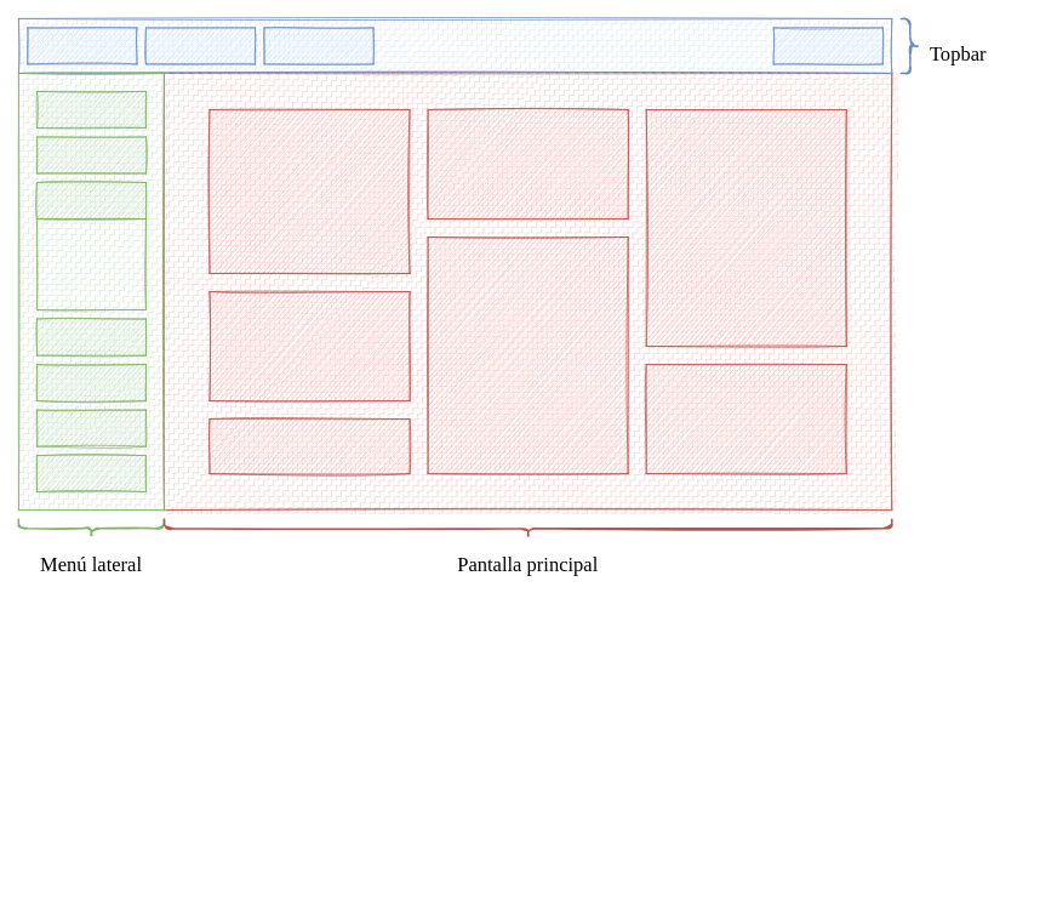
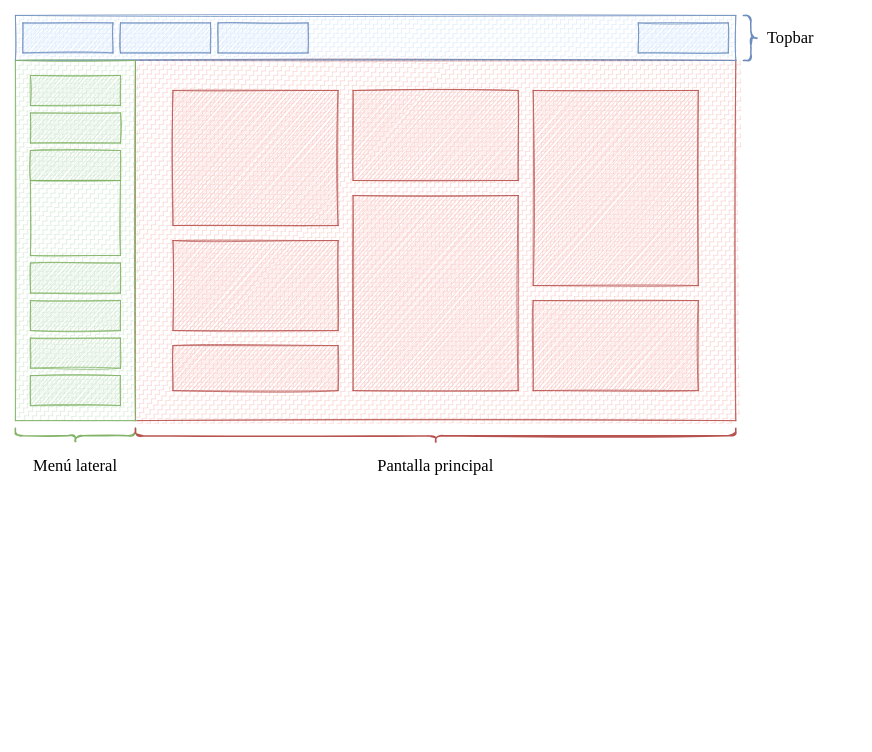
  <mxCell id="0" />
  <mxCell id="1" parent="0" />
  <mxCell id="2" value="" style="rounded=0;whiteSpace=wrap;html=1;sketch=1;strokeColor=#b85450;fillColor=#f8cecc;fillStyle=zigzag-line;" vertex="1" parent="1"><mxGeometry x="180" y="80" width="800" height="480" as="geometry" /></mxCell>
  <mxCell id="3" value="" style="rounded=0;whiteSpace=wrap;html=1;strokeColor=#6c8ebf;sketch=1;fontFamily=Kalam;fontSource=https%3A%2F%2Ffonts.googleapis.com%2Fcss%3Ffamily%3DKalam;fontSize=22;fillColor=#dae8fc;fillStyle=zigzag-line;" vertex="1" parent="1"><mxGeometry x="20" y="20" width="960" height="60" as="geometry" /></mxCell>
  <mxCell id="4" value="" style="rounded=0;whiteSpace=wrap;html=1;strokeColor=#82b366;sketch=1;fillColor=#d5e8d4;fillStyle=zigzag-line;" vertex="1" parent="1"><mxGeometry x="20" y="80" width="160" height="480" as="geometry" /></mxCell>
  <mxCell id="5" value="" style="rounded=0;whiteSpace=wrap;html=1;sketch=1;fillColor=#f8cecc;strokeColor=#b85450;fillStyle=zigzag;" vertex="1" parent="1"><mxGeometry x="230" y="120" width="220" height="180" as="geometry" /></mxCell>
  <mxCell id="6" value="" style="rounded=0;whiteSpace=wrap;html=1;sketch=1;fillColor=#f8cecc;strokeColor=#b85450;fillStyle=zigzag;" vertex="1" parent="1"><mxGeometry x="230" y="320" width="220" height="120" as="geometry" /></mxCell>
  <mxCell id="7" value="" style="rounded=0;whiteSpace=wrap;html=1;sketch=1;fillColor=#f8cecc;strokeColor=#b85450;fillStyle=zigzag;" vertex="1" parent="1"><mxGeometry x="470" y="120" width="220" height="120" as="geometry" /></mxCell>
  <mxCell id="8" value="" style="rounded=0;whiteSpace=wrap;html=1;sketch=1;fillColor=#f8cecc;strokeColor=#b85450;fillStyle=zigzag;" vertex="1" parent="1"><mxGeometry x="470" y="260" width="220" height="260" as="geometry" /></mxCell>
  <mxCell id="9" value="" style="rounded=0;whiteSpace=wrap;html=1;sketch=1;fillColor=#f8cecc;strokeColor=#b85450;fillStyle=zigzag;" vertex="1" parent="1"><mxGeometry x="230" y="460" width="220" height="60" as="geometry" /></mxCell>
  <mxCell id="10" value="" style="rounded=0;whiteSpace=wrap;html=1;sketch=1;fillColor=#f8cecc;strokeColor=#b85450;fillStyle=zigzag;" vertex="1" parent="1"><mxGeometry x="710" y="120" width="220" height="260" as="geometry" /></mxCell>
  <mxCell id="11" value="" style="rounded=0;whiteSpace=wrap;html=1;sketch=1;fillColor=#f8cecc;strokeColor=#b85450;fillStyle=zigzag;" vertex="1" parent="1"><mxGeometry x="710" y="400" width="220" height="120" as="geometry" /></mxCell>
  <mxCell id="12" value="Menú lateral" style="text;html=1;strokeColor=none;fillColor=none;align=center;verticalAlign=middle;whiteSpace=wrap;rounded=0;sketch=1;fontFamily=Kalam;fontSource=https%3A%2F%2Ffonts.googleapis.com%2Fcss%3Ffamily%3DKalam;fontSize=22;" vertex="1" parent="1"><mxGeometry x="20" y="600" width="160" height="40" as="geometry" /></mxCell>
- <mxCell id="13" value="Topbar" style="text;html=1;strokeColor=none;fillColor=none;align=left;verticalAlign=middle;whiteSpace=wrap;rounded=0;sketch=1;fontFamily=Kalam;fontSource=https%3A%2F%2Ffonts.googleapis.com%2Fcss%3Ffamily%3DKalam;fontSize=22;" vertex="1" parent="1"><mxGeometry x="1020" y="30" width="120" height="60" as="geometry" /></mxCell>
+ <mxCell id="13" value="Topbar" style="text;html=1;strokeColor=none;fillColor=none;align=left;verticalAlign=middle;whiteSpace=wrap;rounded=0;sketch=1;fontFamily=Kalam;fontSource=https%3A%2F%2Ffonts.googleapis.com%2Fcss%3Ffamily%3DKalam;fontSize=22;" vertex="1" parent="1"><mxGeometry x="1020" y="20" width="120" height="60" as="geometry" /></mxCell>
  <mxCell id="14" value="" style="shape=curlyBracket;whiteSpace=wrap;html=1;rounded=1;flipH=1;sketch=1;fontFamily=Kalam;fontSource=https%3A%2F%2Ffonts.googleapis.com%2Fcss%3Ffamily%3DKalam;fontSize=22;fillColor=#d5e8d4;rotation=90;strokeColor=#82b366;strokeWidth=2;" vertex="1" parent="1"><mxGeometry x="90" y="500" width="20" height="160" as="geometry" /></mxCell>
  <mxCell id="15" value="" style="shape=curlyBracket;whiteSpace=wrap;html=1;rounded=1;flipH=1;sketch=1;fontFamily=Kalam;fontSource=https%3A%2F%2Ffonts.googleapis.com%2Fcss%3Ffamily%3DKalam;fontSize=22;fillColor=#dae8fc;strokeColor=#6c8ebf;strokeWidth=2;" vertex="1" parent="1"><mxGeometry x="990" y="20" width="20" height="60" as="geometry" /></mxCell>
  <mxCell id="16" value="" style="rounded=0;whiteSpace=wrap;html=1;sketch=1;fontFamily=Kalam;fontSource=https%3A%2F%2Ffonts.googleapis.com%2Fcss%3Ffamily%3DKalam;fontSize=22;fillColor=#d5e8d4;align=left;strokeColor=#82b366;fillStyle=zigzag;" vertex="1" parent="1"><mxGeometry x="40" y="100" width="120" height="40" as="geometry" /></mxCell>
  <mxCell id="17" value="" style="rounded=0;whiteSpace=wrap;html=1;sketch=1;fontFamily=Kalam;fontSource=https%3A%2F%2Ffonts.googleapis.com%2Fcss%3Ffamily%3DKalam;fontSize=22;fillColor=#d5e8d4;align=left;strokeColor=#82b366;fillStyle=zigzag;" vertex="1" parent="1"><mxGeometry x="40" y="150" width="120" height="40" as="geometry" /></mxCell>
  <mxCell id="18" value="" style="rounded=0;whiteSpace=wrap;html=1;sketch=1;fontFamily=Kalam;fontSource=https%3A%2F%2Ffonts.googleapis.com%2Fcss%3Ffamily%3DKalam;fontSize=22;fillColor=#d5e8d4;align=left;strokeColor=#82b366;fillStyle=zigzag;" vertex="1" parent="1"><mxGeometry x="40" y="200" width="120" height="40" as="geometry" /></mxCell>
  <mxCell id="19" value="" style="rounded=0;whiteSpace=wrap;html=1;sketch=1;fontFamily=Kalam;fontSource=https%3A%2F%2Ffonts.googleapis.com%2Fcss%3Ffamily%3DKalam;fontSize=22;align=left;strokeColor=#82b366;fillColor=none;" vertex="1" parent="1"><mxGeometry x="40" y="240" width="120" height="100" as="geometry" /></mxCell>
  <mxCell id="20" value="" style="rounded=0;whiteSpace=wrap;html=1;sketch=1;fontFamily=Kalam;fontSource=https%3A%2F%2Ffonts.googleapis.com%2Fcss%3Ffamily%3DKalam;fontSize=22;fillColor=#d5e8d4;align=left;strokeColor=#82b366;fillStyle=zigzag;" vertex="1" parent="1"><mxGeometry x="40" y="350" width="120" height="40" as="geometry" /></mxCell>
  <mxCell id="21" value="" style="rounded=0;whiteSpace=wrap;html=1;sketch=1;fontFamily=Kalam;fontSource=https%3A%2F%2Ffonts.googleapis.com%2Fcss%3Ffamily%3DKalam;fontSize=22;fillColor=#d5e8d4;align=left;strokeColor=#82b366;fillStyle=zigzag;" vertex="1" parent="1"><mxGeometry x="40" y="400" width="120" height="40" as="geometry" /></mxCell>
  <mxCell id="22" value="" style="rounded=0;whiteSpace=wrap;html=1;sketch=1;fontFamily=Kalam;fontSource=https%3A%2F%2Ffonts.googleapis.com%2Fcss%3Ffamily%3DKalam;fontSize=22;fillColor=#d5e8d4;align=left;strokeColor=#82b366;fillStyle=zigzag;" vertex="1" parent="1"><mxGeometry x="40" y="450" width="120" height="40" as="geometry" /></mxCell>
  <mxCell id="23" value="" style="rounded=0;whiteSpace=wrap;html=1;sketch=1;fontFamily=Kalam;fontSource=https%3A%2F%2Ffonts.googleapis.com%2Fcss%3Ffamily%3DKalam;fontSize=22;fillColor=#d5e8d4;align=left;strokeColor=#82b366;fillStyle=zigzag;" vertex="1" parent="1"><mxGeometry x="40" y="500" width="120" height="40" as="geometry" /></mxCell>
  <mxCell id="24" value="Pantalla principal" style="text;html=1;strokeColor=none;fillColor=none;align=center;verticalAlign=middle;whiteSpace=wrap;rounded=0;sketch=1;fontFamily=Kalam;fontSource=https%3A%2F%2Ffonts.googleapis.com%2Fcss%3Ffamily%3DKalam;fontSize=22;" vertex="1" parent="1"><mxGeometry x="180" y="600" width="800" height="40" as="geometry" /></mxCell>
  <mxCell id="25" value="" style="shape=curlyBracket;whiteSpace=wrap;html=1;rounded=1;flipH=1;sketch=1;fontFamily=Kalam;fontSource=https%3A%2F%2Ffonts.googleapis.com%2Fcss%3Ffamily%3DKalam;fontSize=22;fillColor=#f8cecc;rotation=90;strokeColor=#b85450;strokeWidth=2;" vertex="1" parent="1"><mxGeometry x="570" y="180" width="20" height="800" as="geometry" /></mxCell>
  <mxCell id="26" value="" style="rounded=0;whiteSpace=wrap;html=1;sketch=1;fontFamily=Kalam;fontSource=https%3A%2F%2Ffonts.googleapis.com%2Fcss%3Ffamily%3DKalam;fontSize=22;fillColor=#dae8fc;align=left;strokeColor=#6c8ebf;fillStyle=zigzag;" vertex="1" parent="1"><mxGeometry x="30" y="30" width="120" height="40" as="geometry" /></mxCell>
  <mxCell id="27" value="" style="rounded=0;whiteSpace=wrap;html=1;sketch=1;fontFamily=Kalam;fontSource=https%3A%2F%2Ffonts.googleapis.com%2Fcss%3Ffamily%3DKalam;fontSize=22;fillColor=#dae8fc;align=left;strokeColor=#6c8ebf;fillStyle=zigzag;" vertex="1" parent="1"><mxGeometry x="160" y="30" width="120" height="40" as="geometry" /></mxCell>
  <mxCell id="28" value="" style="rounded=0;whiteSpace=wrap;html=1;sketch=1;fontFamily=Kalam;fontSource=https%3A%2F%2Ffonts.googleapis.com%2Fcss%3Ffamily%3DKalam;fontSize=22;fillColor=#dae8fc;align=left;strokeColor=#6c8ebf;fillStyle=zigzag;" vertex="1" parent="1"><mxGeometry x="290" y="30" width="120" height="40" as="geometry" /></mxCell>
  <mxCell id="29" value="" style="rounded=0;whiteSpace=wrap;html=1;sketch=1;fontFamily=Kalam;fontSource=https%3A%2F%2Ffonts.googleapis.com%2Fcss%3Ffamily%3DKalam;fontSize=22;fillColor=#dae8fc;align=left;strokeColor=#6c8ebf;fillStyle=zigzag;" vertex="1" parent="1"><mxGeometry x="850" y="30" width="120" height="40" as="geometry" /></mxCell>
